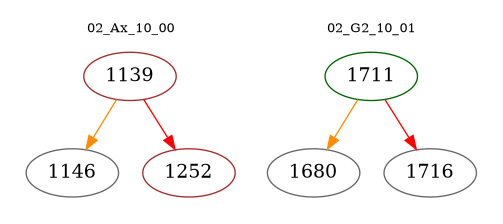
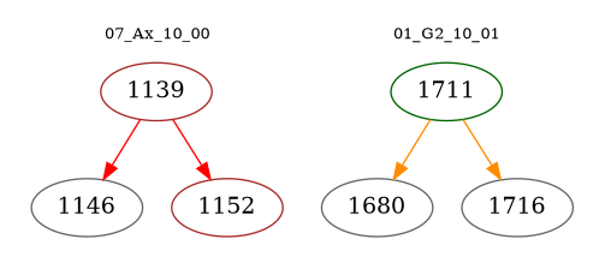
  digraph {
    node [color=gray40]
    edge [color=darkorange style=solid]
    n1 [color=brown label=1139]
    n2 [label=1146]
-   n3 [color=brown label=1252]
+   n3 [color=brown label=1152]
    n4 [color=darkgreen label=1711]
    n5 [label=1680]
    n6 [label=1716]
    subgraph cluster_1 {
      color=white
      fontsize=10
-     label="02_Ax_10_00"
+     label="07_Ax_10_00"
      n1
      n2
      n3
    }
    subgraph cluster_2 {
      color=white
      fontsize=10
-     label="02_G2_10_01"
+     label="01_G2_10_01"
      n4
      n5
      n6
    }
-   n1 -> n2
+   n1 -> n2 [color=red]
    n1 -> n3 [color=red]
    n4 -> n5
-   n4 -> n6 [color=red]
+   n4 -> n6
  }
